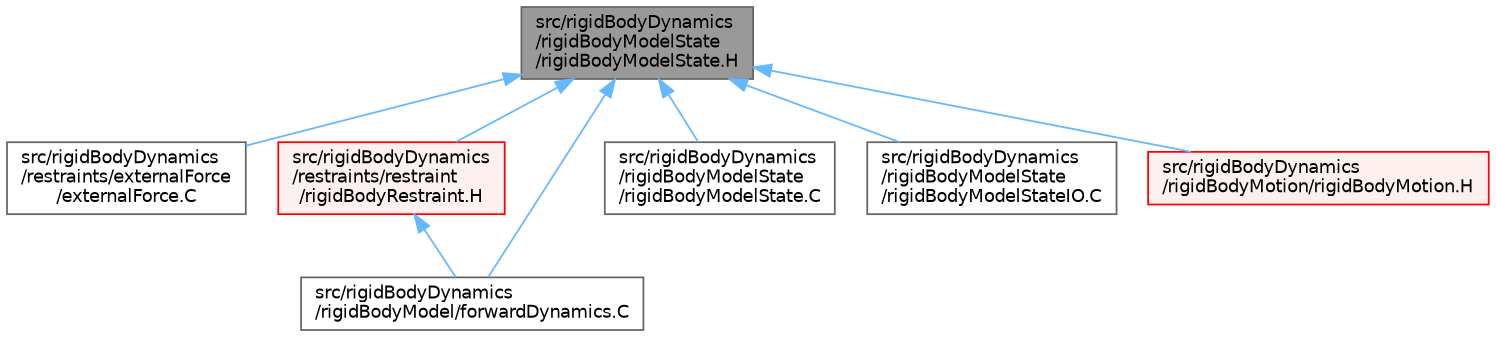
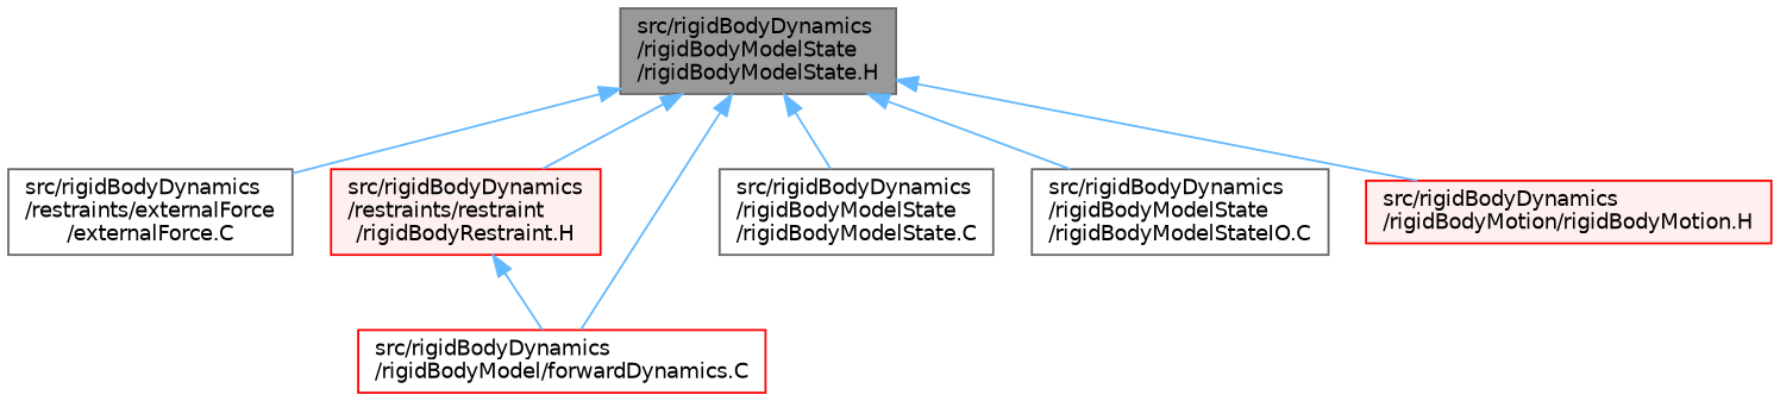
  digraph {
    node [color=grey40 fillcolor=white fontname=Helvetica fontsize=10 shape=box style=filled]
    edge [color=steelblue1 dir=back fontname=Helvetica fontsize=10 labelfontname=Helvetica labelfontsize=10 style=solid]
    n1 [color=gray40 fillcolor=grey60 fontcolor=black height=0.2 label="src/rigidBodyDynamics\l/rigidBodyModelState\l/rigidBodyModelState.H" width=0.4]
    n2 [height=0.2 label="src/rigidBodyDynamics\l/restraints/externalForce\l/externalForce.C" width=0.4]
    n3 [color=red fillcolor="#FFF0F0" height=0.2 label="src/rigidBodyDynamics\l/restraints/restraint\l/rigidBodyRestraint.H" width=0.4]
-   n4 [height=0.2 label="src/rigidBodyDynamics\l/rigidBodyModel/forwardDynamics.C" width=0.4]
+   n4 [color=red height=0.2 label="src/rigidBodyDynamics\l/rigidBodyModel/forwardDynamics.C" width=0.4]
    n5 [height=0.2 label="src/rigidBodyDynamics\l/rigidBodyModelState\l/rigidBodyModelState.C" width=0.4]
    n6 [height=0.2 label="src/rigidBodyDynamics\l/rigidBodyModelState\l/rigidBodyModelStateIO.C" width=0.4]
    n7 [color=red fillcolor="#FFF0F0" height=0.2 label="src/rigidBodyDynamics\l/rigidBodyMotion/rigidBodyMotion.H" width=0.4]
    n1 -> n2
    n1 -> n3
    n1 -> n4
    n1 -> n5
    n1 -> n6
    n1 -> n7
    n3 -> n4
  }
